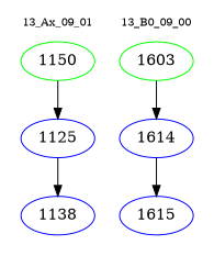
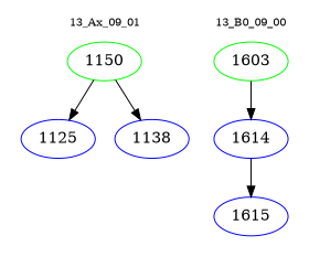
  digraph {
    node [color=blue]
    edge [color=black]
    n1 [color=green label=1150]
    n2 [label=1125]
    n3 [label=1138]
    n4 [color=green label=1603]
    n5 [label=1614]
    n6 [label=1615]
    subgraph cluster_1 {
      color=white
      fontsize=10
      label="13_Ax_09_01"
      n1
      n2
      n3
    }
    subgraph cluster_2 {
      color=white
      fontsize=10
      label="13_B0_09_00"
      n4
      n5
      n6
    }
    n1 -> n2
-   n2 -> n3
+   n1 -> n3
    n4 -> n5
    n5 -> n6
  }
